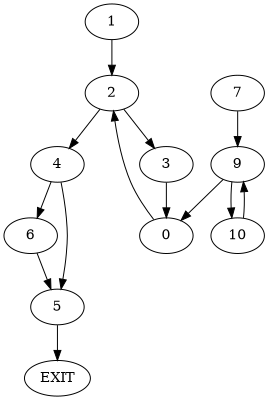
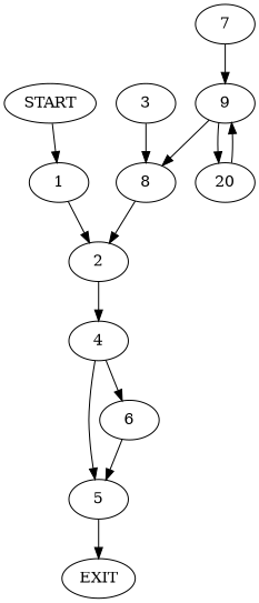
  digraph {
+   n1 [label=START]
    1
    2
    3
    4
-   8 [label=0]
+   8
    5
    6
    7
    9
    n11 [label=EXIT]
-   10
+   10 [label=20]
+   n1 -> 1
    1 -> 2
-   2 -> 3
    2 -> 4
    3 -> 8
    4 -> 5
    4 -> 6
    8 -> 2
    5 -> n11
    6 -> 5
    7 -> 9
    9 -> 8
    9 -> 10
    10 -> 9
  }
